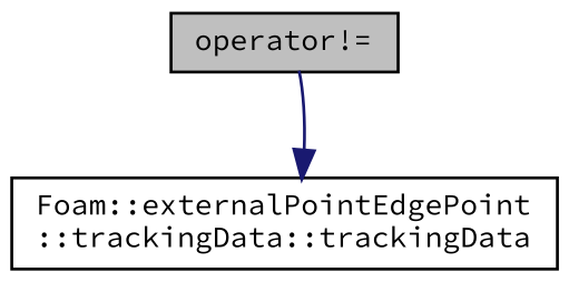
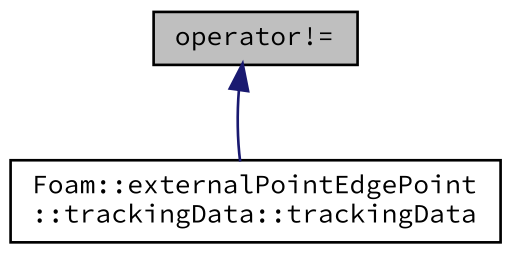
  digraph {
    rankdir=TB
    fontname="Source Code Pro"
    node [color=black fontname="Source Code Pro" fontsize=10 shape=record]
    n1 [fillcolor=grey75 fontcolor=black height=0.2 label="operator!=" style=filled width=0.4]
    n2 [height=0.2 label="Foam::externalPointEdgePoint\l::trackingData::trackingData" width=0.4]
-   n2 -> n1 [color=midnightblue dir=back fontname="Source Code Pro" fontsize=10 labelfontname=FreeSans labelfontsize=10 style=solid]
+   n1 -> n2 [color=midnightblue dir=back fontname="Source Code Pro" fontsize=10 labelfontname=FreeSans labelfontsize=10 style=solid]
  }
